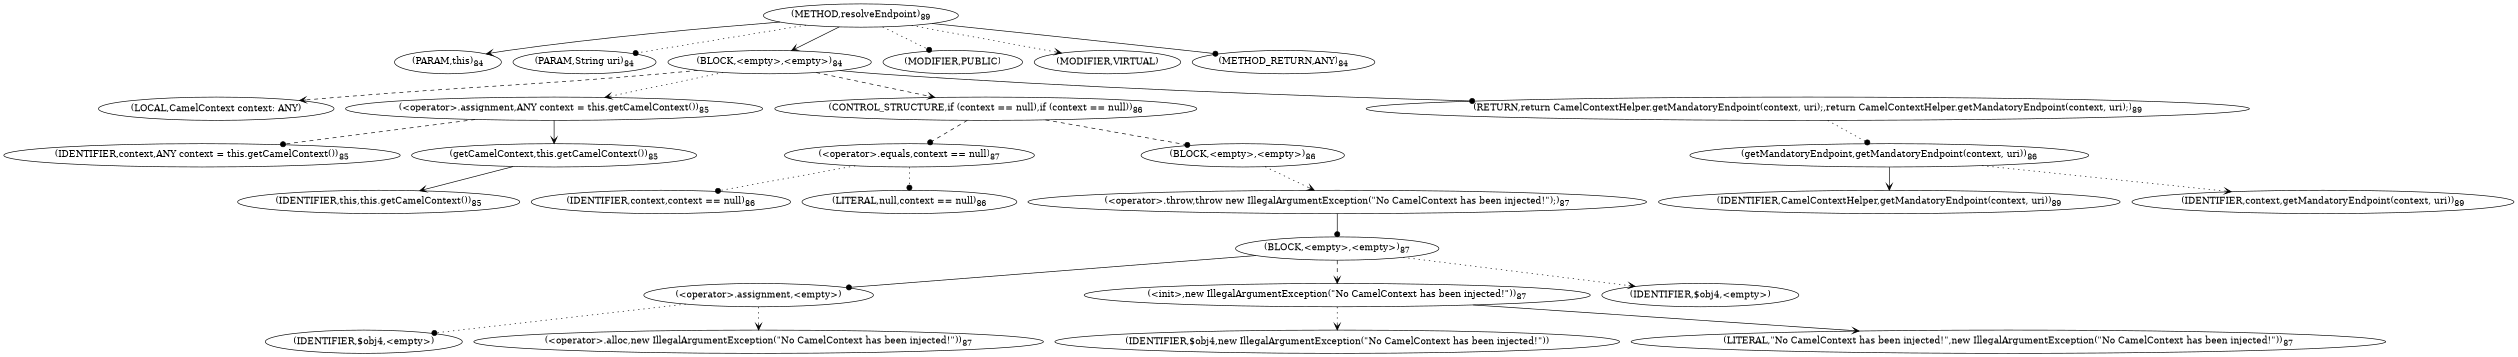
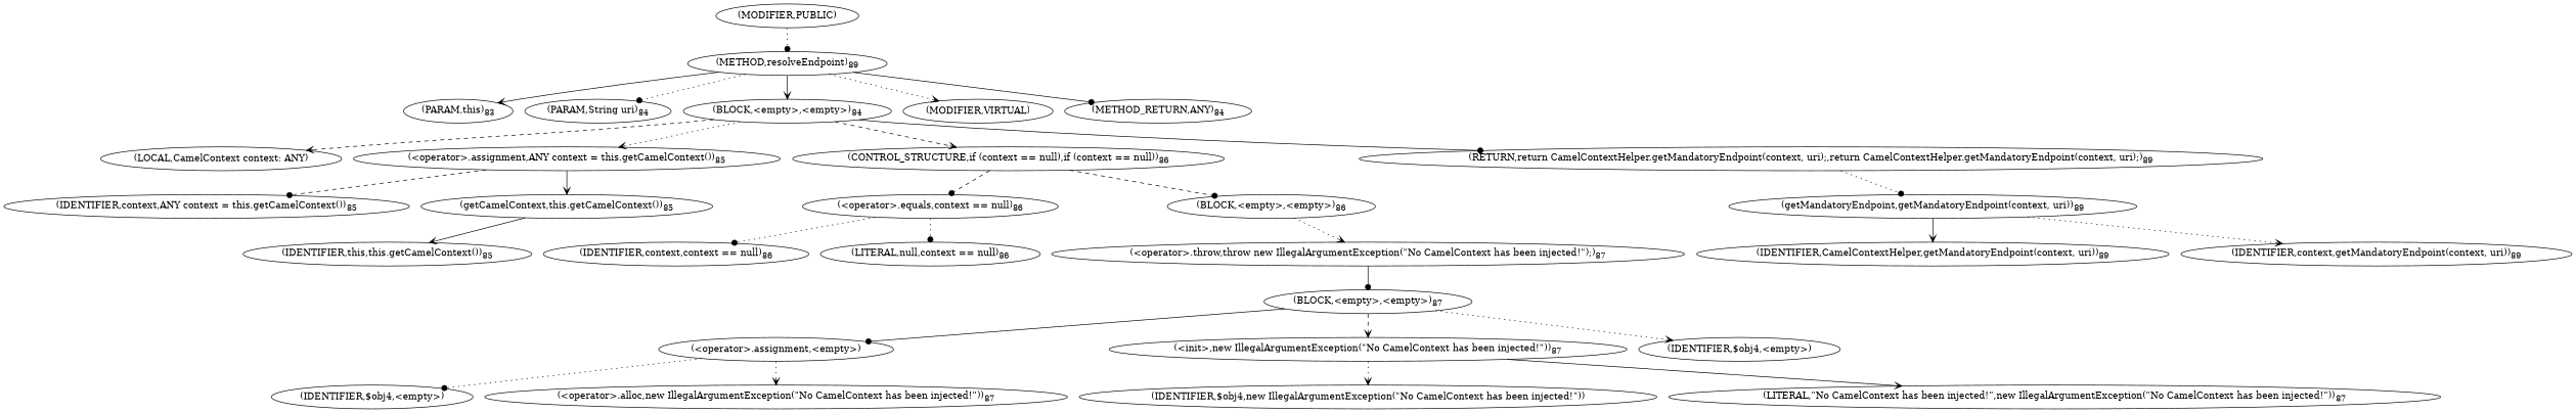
  digraph {
    edge [arrowhead=vee style=dotted]
    n1 [label=<(METHOD,resolveEndpoint)<SUB>89</SUB>>]
-   n2 [label=<(PARAM,this)<SUB>84</SUB>>]
+   n2 [label=<(PARAM,this)<SUB>83</SUB>>]
    n3 [label=<(PARAM,String uri)<SUB>84</SUB>>]
    n4 [label=<(BLOCK,&lt;empty&gt;,&lt;empty&gt;)<SUB>84</SUB>>]
    n5 [label=<(MODIFIER,PUBLIC)>]
    n6 [label=<(MODIFIER,VIRTUAL)>]
    n7 [label=<(METHOD_RETURN,ANY)<SUB>84</SUB>>]
    n8 [label=<(LOCAL,CamelContext context: ANY)>]
    n9 [label=<(&lt;operator&gt;.assignment,ANY context = this.getCamelContext())<SUB>85</SUB>>]
    n10 [label=<(CONTROL_STRUCTURE,if (context == null),if (context == null))<SUB>86</SUB>>]
    n11 [label=<(RETURN,return CamelContextHelper.getMandatoryEndpoint(context, uri);,return CamelContextHelper.getMandatoryEndpoint(context, uri);)<SUB>89</SUB>>]
    n12 [label=<(IDENTIFIER,context,ANY context = this.getCamelContext())<SUB>85</SUB>>]
    n13 [label=<(getCamelContext,this.getCamelContext())<SUB>85</SUB>>]
-   n14 [label=<(&lt;operator&gt;.equals,context == null)<SUB>87</SUB>>]
+   n14 [label=<(&lt;operator&gt;.equals,context == null)<SUB>86</SUB>>]
    n15 [label=<(BLOCK,&lt;empty&gt;,&lt;empty&gt;)<SUB>86</SUB>>]
-   n16 [label=<(getMandatoryEndpoint,getMandatoryEndpoint(context, uri))<SUB>86</SUB>>]
+   n16 [label=<(getMandatoryEndpoint,getMandatoryEndpoint(context, uri))<SUB>89</SUB>>]
    n17 [label=<(IDENTIFIER,this,this.getCamelContext())<SUB>85</SUB>>]
    n18 [label=<(IDENTIFIER,context,context == null)<SUB>86</SUB>>]
    n19 [label=<(LITERAL,null,context == null)<SUB>86</SUB>>]
    n20 [label=<(&lt;operator&gt;.throw,throw new IllegalArgumentException(&quot;No CamelContext has been injected!&quot;);)<SUB>87</SUB>>]
    n21 [label=<(BLOCK,&lt;empty&gt;,&lt;empty&gt;)<SUB>87</SUB>>]
    n22 [label=<(&lt;operator&gt;.assignment,&lt;empty&gt;)>]
    n23 [label=<(&lt;init&gt;,new IllegalArgumentException(&quot;No CamelContext has been injected!&quot;))<SUB>87</SUB>>]
    n24 [label=<(IDENTIFIER,$obj4,&lt;empty&gt;)>]
    n25 [label=<(IDENTIFIER,$obj4,&lt;empty&gt;)>]
    n26 [label=<(&lt;operator&gt;.alloc,new IllegalArgumentException(&quot;No CamelContext has been injected!&quot;))<SUB>87</SUB>>]
    n27 [label=<(IDENTIFIER,$obj4,new IllegalArgumentException(&quot;No CamelContext has been injected!&quot;))>]
    n28 [label=<(LITERAL,&quot;No CamelContext has been injected!&quot;,new IllegalArgumentException(&quot;No CamelContext has been injected!&quot;))<SUB>87</SUB>>]
    n29 [label=<(IDENTIFIER,CamelContextHelper,getMandatoryEndpoint(context, uri))<SUB>89</SUB>>]
    n30 [label=<(IDENTIFIER,context,getMandatoryEndpoint(context, uri))<SUB>89</SUB>>]
    n1 -> n2 [style=solid]
    n1 -> n3 [arrowhead=dot]
    n1 -> n4 [style=solid]
-   n1 -> n5 [arrowhead=dot]
+   n5 -> n1 [arrowhead=dot]
    n1 -> n6
    n1 -> n7 [arrowhead=dot style=solid]
    n4 -> n8 [style=dashed]
    n4 -> n9
    n4 -> n10 [style=dashed]
    n4 -> n11 [arrowhead=dot style=solid]
    n9 -> n12 [arrowhead=dot style=dashed]
    n9 -> n13 [style=solid]
    n10 -> n14 [arrowhead=dot style=dashed]
    n10 -> n15 [arrowhead=dot style=dashed]
    n11 -> n16 [arrowhead=dot]
    n13 -> n17 [style=solid]
    n14 -> n18 [arrowhead=dot]
    n14 -> n19 [arrowhead=dot]
    n15 -> n20
    n16 -> n29 [style=solid]
    n16 -> n30
    n20 -> n21 [arrowhead=dot style=solid]
    n21 -> n22 [arrowhead=dot style=solid]
    n21 -> n23 [style=dashed]
    n21 -> n24
    n22 -> n25 [arrowhead=dot]
    n22 -> n26
    n23 -> n27
    n23 -> n28 [style=solid]
  }
